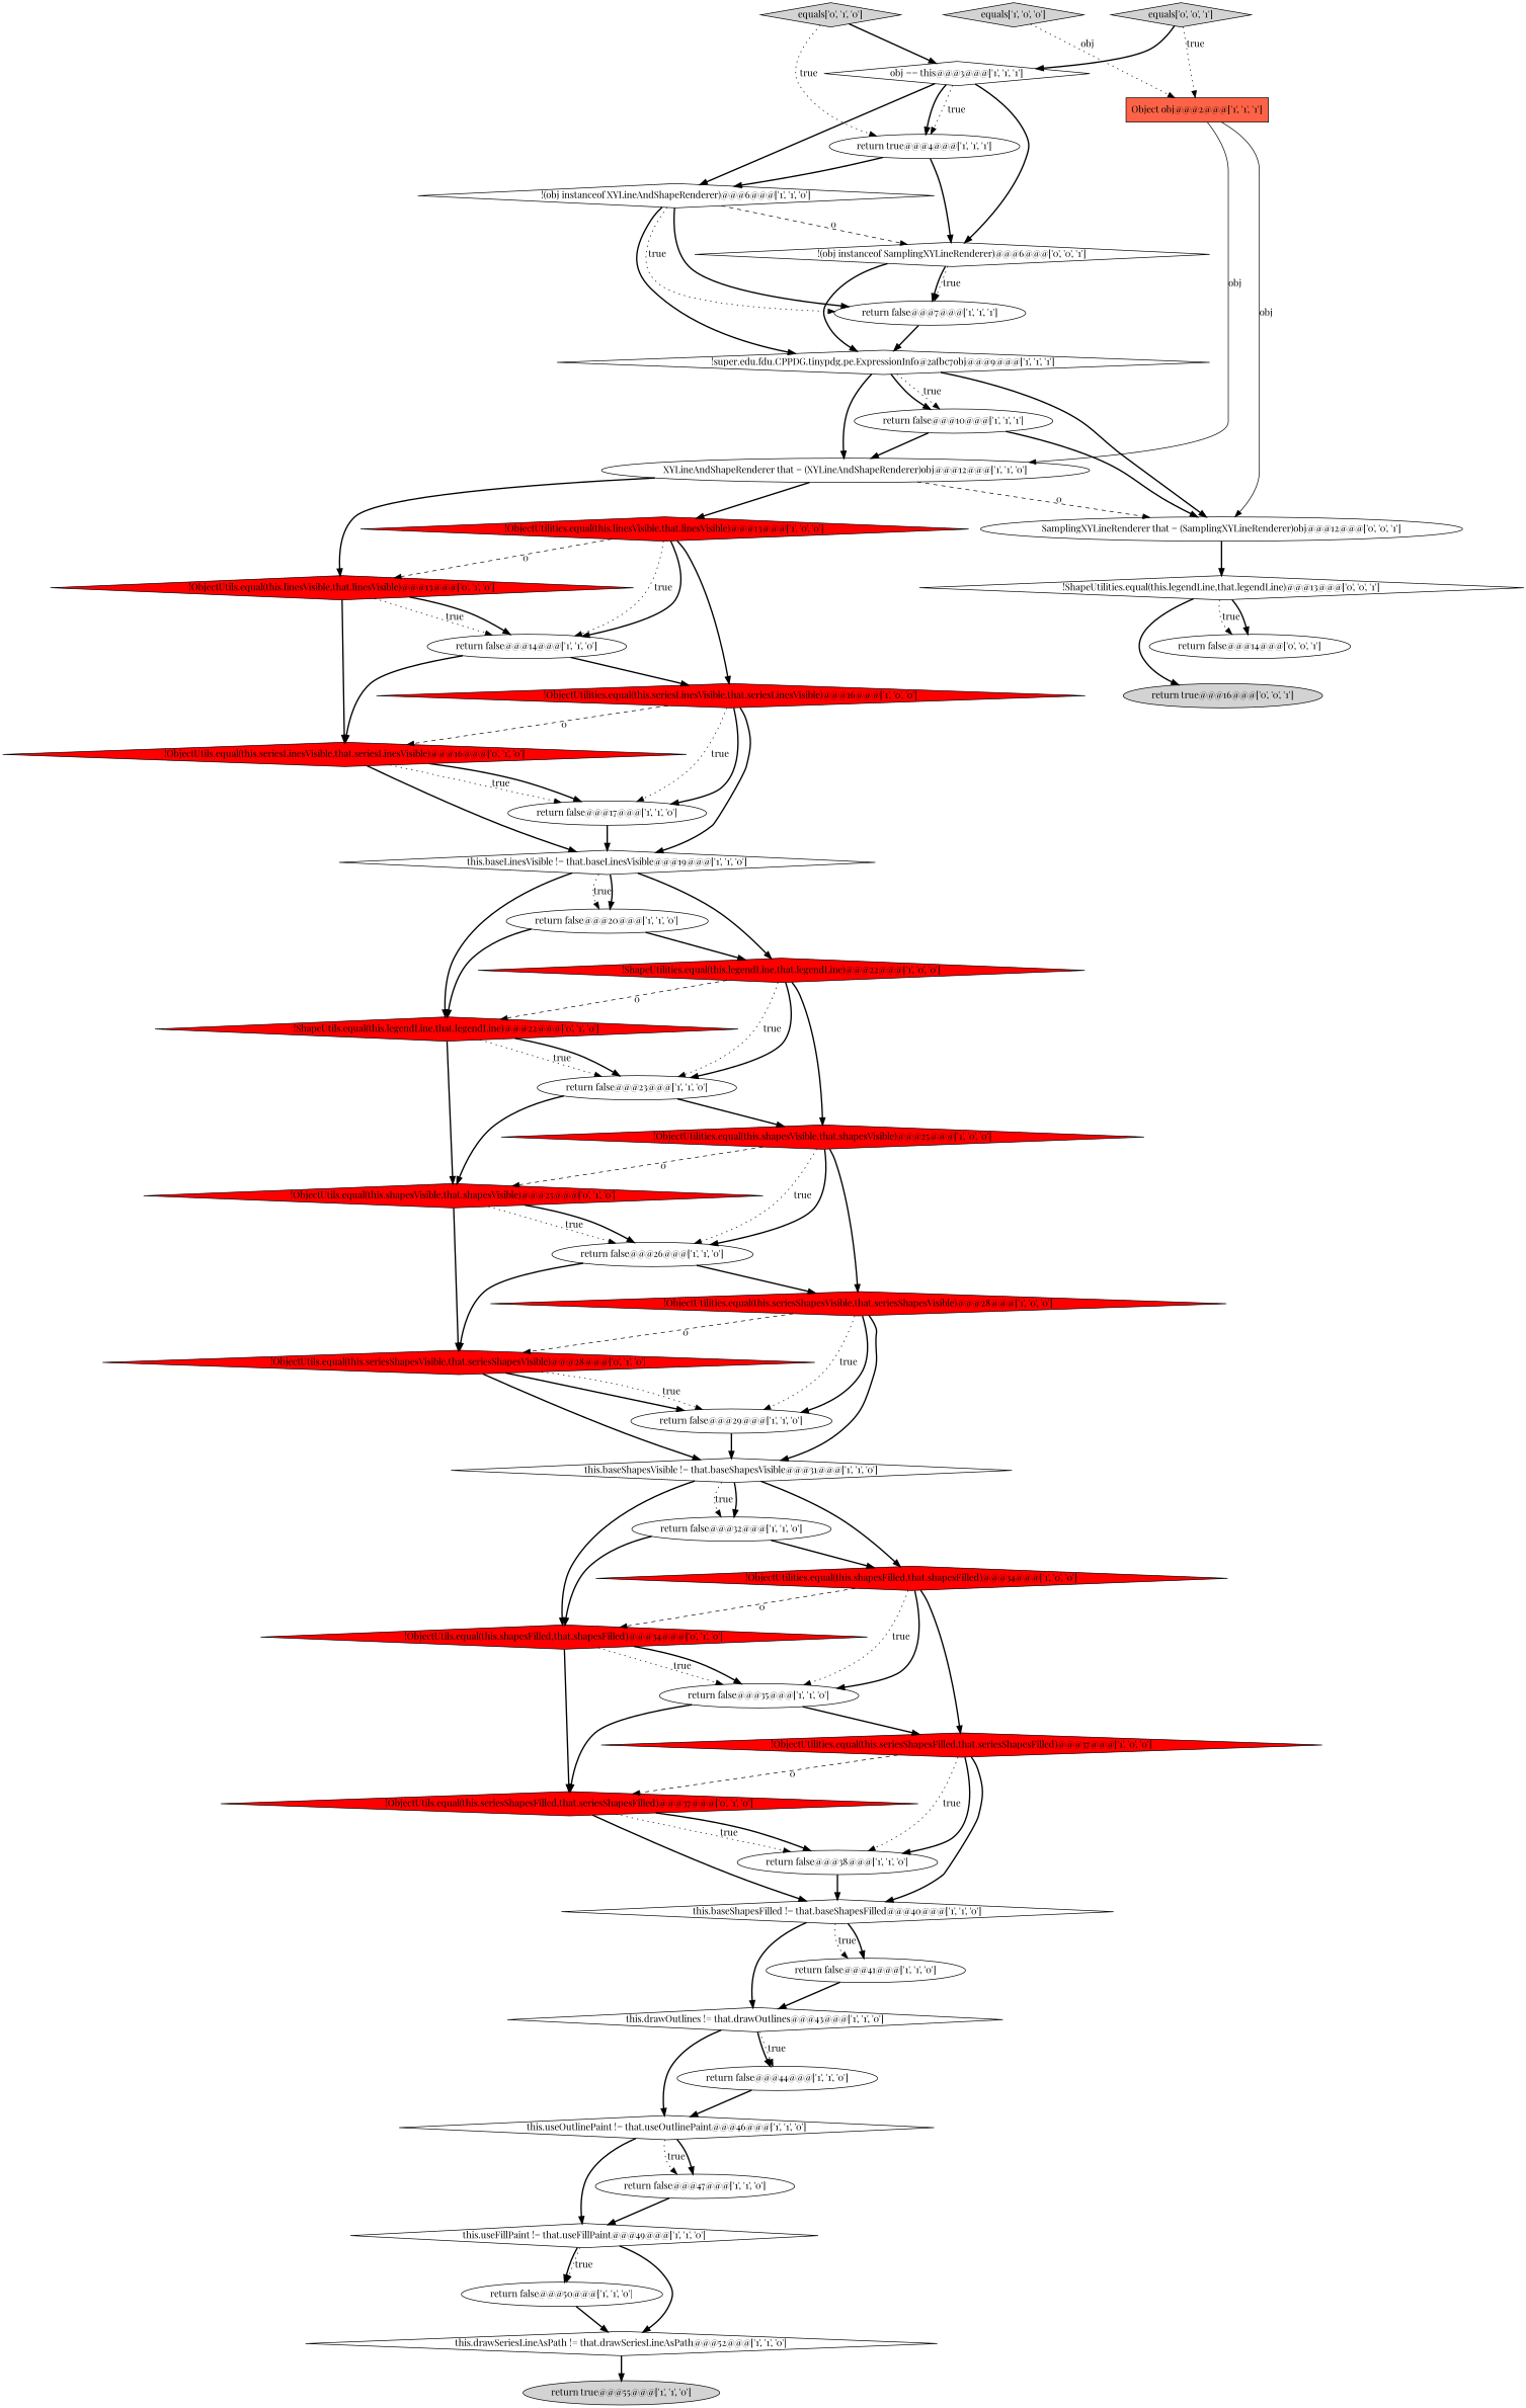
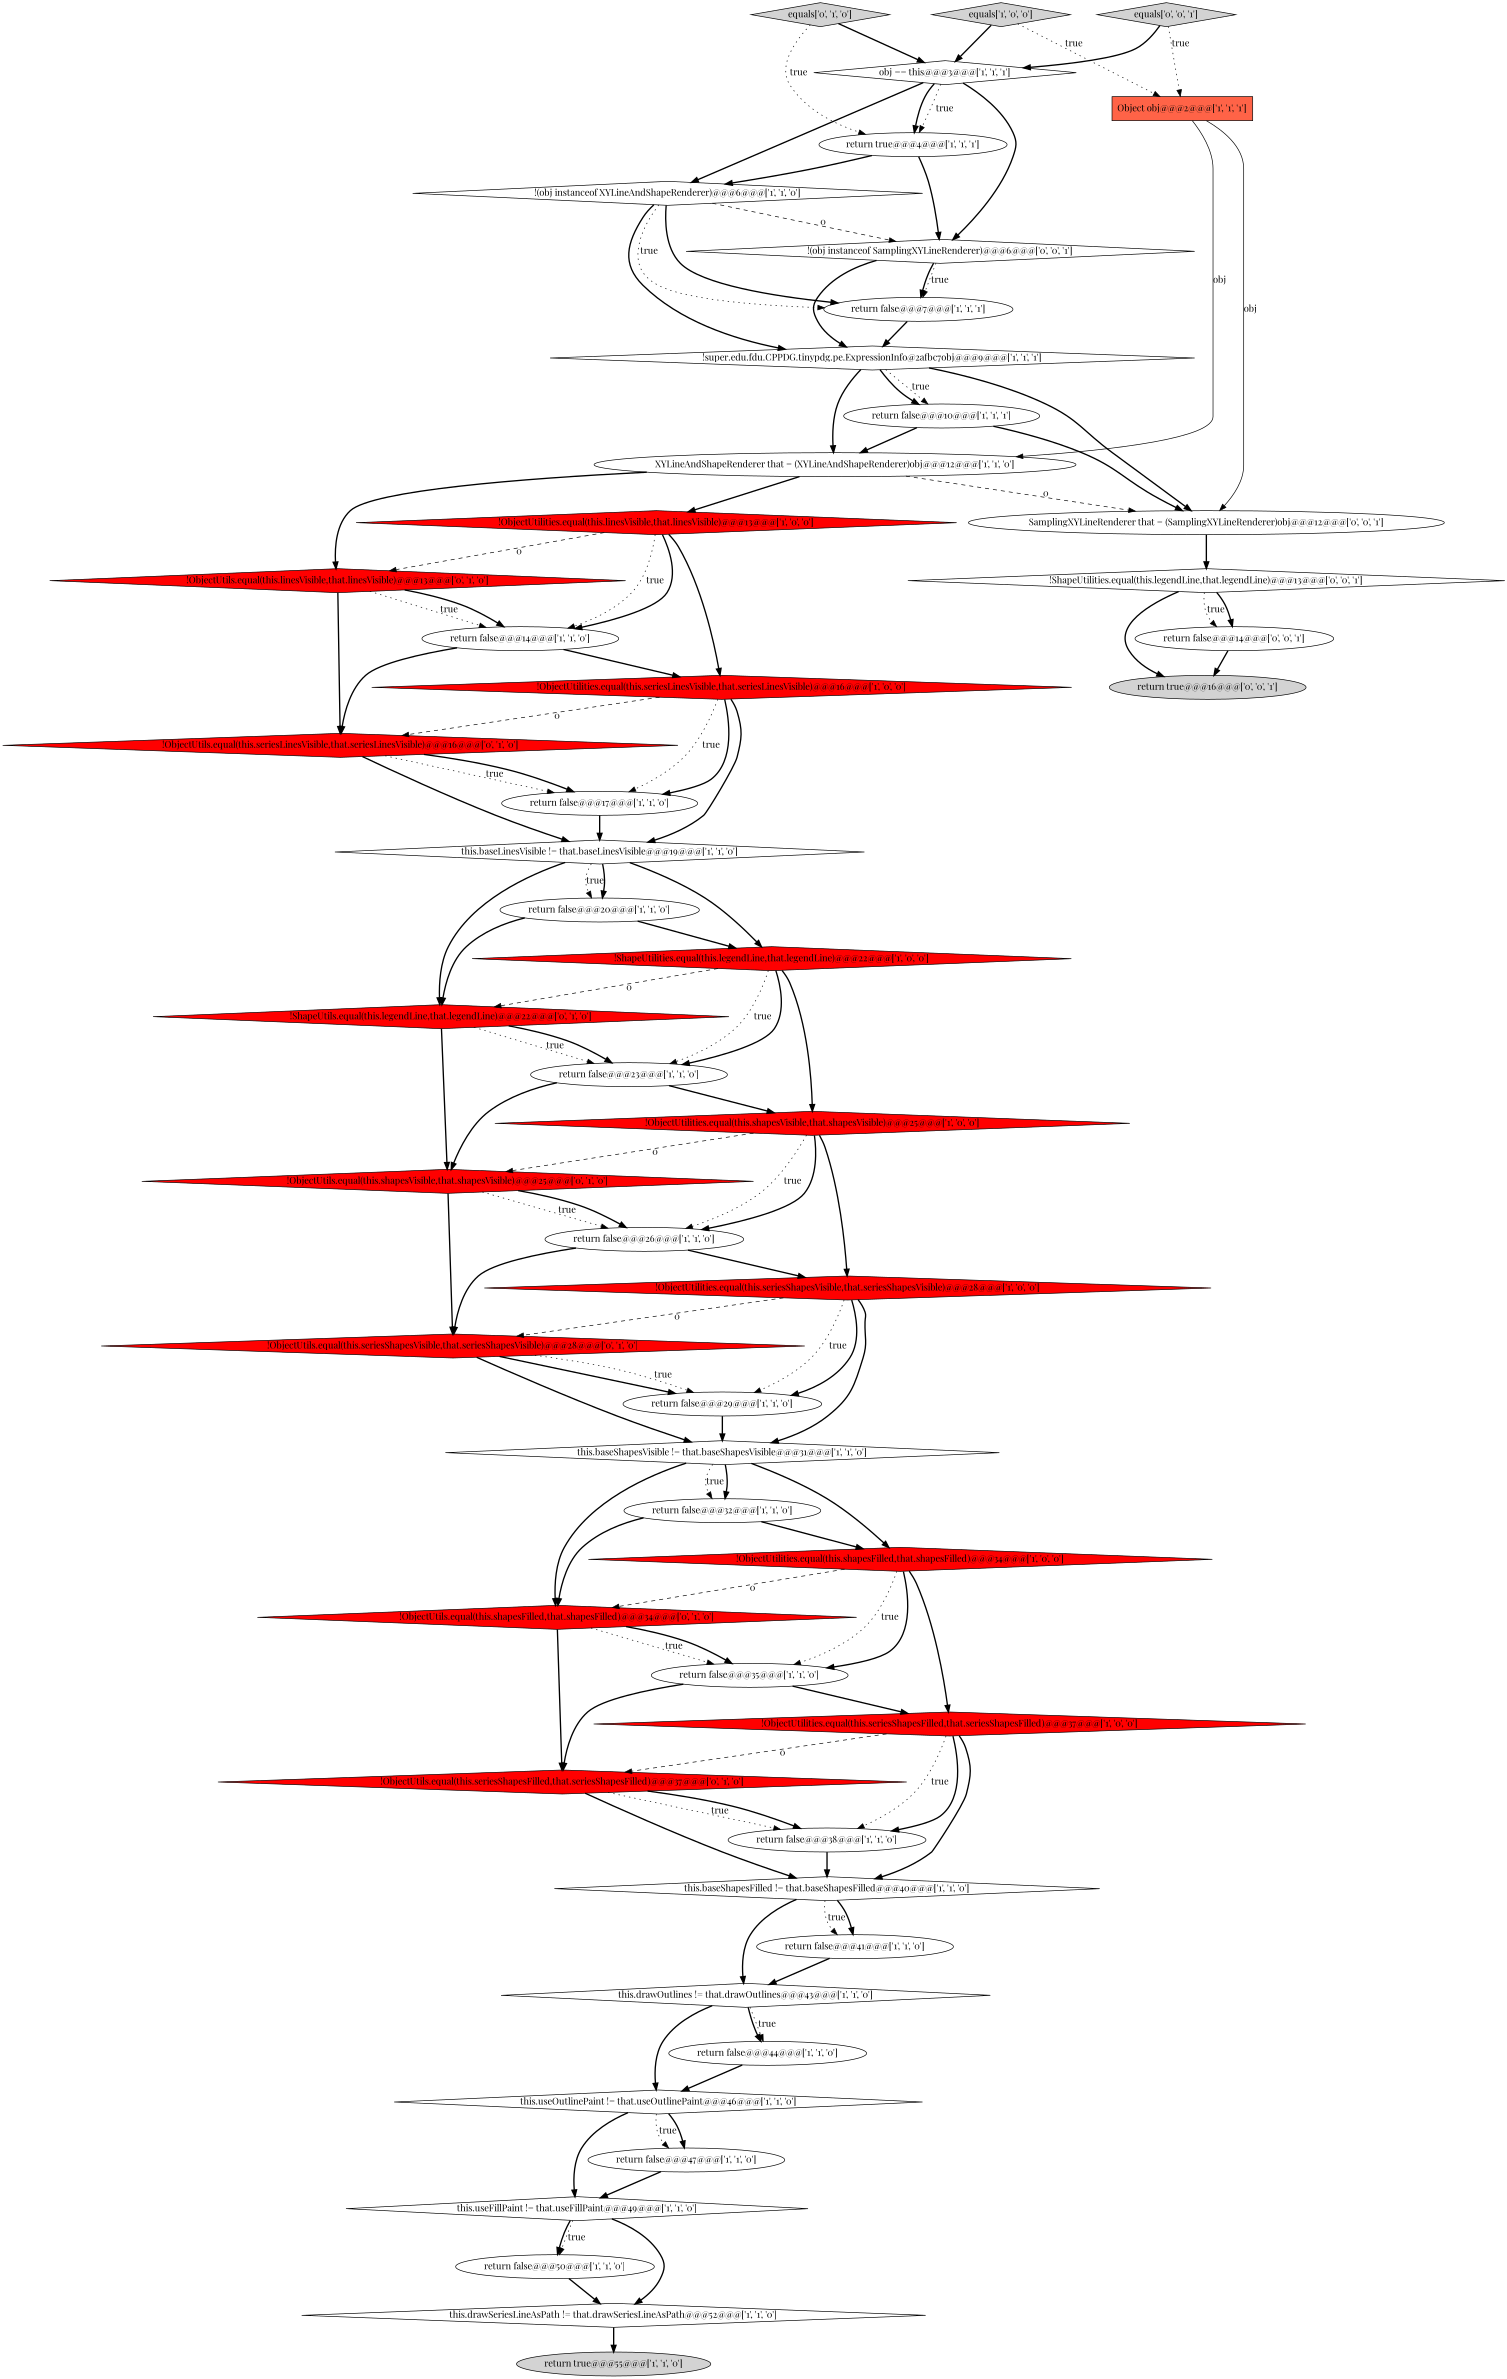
  digraph {
    fontname="Playfair Display"
    node [fillcolor=white fontname="Playfair Display" shape=diamond style=filled]
    edge [fontname="Playfair Display" style=bold]
    n1 [label="!ShapeUtilities.equal(this.legendLine,that.legendLine)@@@13@@@['0', '0', '1']"]
    n2 [fillcolor=lightgray label="return true@@@16@@@['0', '0', '1']" shape=ellipse]
    n3 [label="return false@@@14@@@['0', '0', '1']" shape=ellipse]
    n4 [label="return false@@@50@@@['1', '1', '0']" shape=ellipse]
    n5 [label="this.drawSeriesLineAsPath != that.drawSeriesLineAsPath@@@52@@@['1', '1', '0']"]
    n6 [fillcolor=lightgray label="return true@@@55@@@['1', '1', '0']" shape=ellipse]
    n7 [label="this.baseShapesVisible != that.baseShapesVisible@@@31@@@['1', '1', '0']"]
    n8 [label="return false@@@32@@@['1', '1', '0']" shape=ellipse]
    n9 [fillcolor=red label="!ObjectUtilities.equal(this.shapesFilled,that.shapesFilled)@@@34@@@['1', '0', '0']"]
    n10 [fillcolor=red label="!ObjectUtils.equal(this.shapesFilled,that.shapesFilled)@@@34@@@['0', '1', '0']"]
    n11 [fillcolor=red label="!ObjectUtilities.equal(this.seriesShapesFilled,that.seriesShapesFilled)@@@37@@@['1', '0', '0']"]
    n12 [label="return false@@@35@@@['1', '1', '0']" shape=ellipse]
    n13 [fillcolor=red label="!ObjectUtils.equal(this.seriesShapesFilled,that.seriesShapesFilled)@@@37@@@['0', '1', '0']"]
    n14 [fillcolor=red label="!ObjectUtilities.equal(this.seriesShapesVisible,that.seriesShapesVisible)@@@28@@@['1', '0', '0']"]
    n15 [fillcolor=red label="!ObjectUtils.equal(this.seriesShapesVisible,that.seriesShapesVisible)@@@28@@@['0', '1', '0']"]
    n16 [label="return false@@@29@@@['1', '1', '0']" shape=ellipse]
    n17 [label="return false@@@26@@@['1', '1', '0']" shape=ellipse]
    n18 [fillcolor=lightgray label="equals['1', '0', '0']"]
    n19 [label="obj == this@@@3@@@['1', '1', '1']"]
    n20 [fillcolor=tomato label="Object obj@@@2@@@['1', '1', '1']" shape=box]
    n21 [label="!(obj instanceof XYLineAndShapeRenderer)@@@6@@@['1', '1', '0']"]
    n22 [label="!(obj instanceof SamplingXYLineRenderer)@@@6@@@['0', '0', '1']"]
    n23 [label="return true@@@4@@@['1', '1', '1']" shape=ellipse]
    n24 [label="XYLineAndShapeRenderer that = (XYLineAndShapeRenderer)obj@@@12@@@['1', '1', '0']" shape=ellipse]
    n25 [label="SamplingXYLineRenderer that = (SamplingXYLineRenderer)obj@@@12@@@['0', '0', '1']" shape=ellipse]
    n26 [label="return false@@@38@@@['1', '1', '0']" shape=ellipse]
    n27 [label="this.baseShapesFilled != that.baseShapesFilled@@@40@@@['1', '1', '0']"]
    n28 [label="return false@@@41@@@['1', '1', '0']" shape=ellipse]
    n29 [label="this.drawOutlines != that.drawOutlines@@@43@@@['1', '1', '0']"]
    n30 [label="!super.edu.fdu.CPPDG.tinypdg.pe.ExpressionInfo@2afbc7obj@@@9@@@['1', '1', '1']"]
    n31 [label="return false@@@10@@@['1', '1', '1']" shape=ellipse]
    n32 [fillcolor=red label="!ObjectUtilities.equal(this.linesVisible,that.linesVisible)@@@13@@@['1', '0', '0']"]
    n33 [fillcolor=red label="!ObjectUtils.equal(this.linesVisible,that.linesVisible)@@@13@@@['0', '1', '0']"]
    n34 [label="return false@@@7@@@['1', '1', '1']" shape=ellipse]
    n35 [fillcolor=red label="!ShapeUtils.equal(this.legendLine,that.legendLine)@@@22@@@['0', '1', '0']"]
    n36 [label="return false@@@23@@@['1', '1', '0']" shape=ellipse]
    n37 [fillcolor=red label="!ObjectUtils.equal(this.shapesVisible,that.shapesVisible)@@@25@@@['0', '1', '0']"]
    n38 [fillcolor=red label="!ObjectUtilities.equal(this.shapesVisible,that.shapesVisible)@@@25@@@['1', '0', '0']"]
    n39 [fillcolor=lightgray label="equals['0', '0', '1']"]
    n40 [fillcolor=red label="!ObjectUtilities.equal(this.seriesLinesVisible,that.seriesLinesVisible)@@@16@@@['1', '0', '0']"]
    n41 [label="return false@@@14@@@['1', '1', '0']" shape=ellipse]
    n42 [fillcolor=red label="!ObjectUtils.equal(this.seriesLinesVisible,that.seriesLinesVisible)@@@16@@@['0', '1', '0']"]
    n43 [label="this.useFillPaint != that.useFillPaint@@@49@@@['1', '1', '0']"]
    n44 [label="return false@@@44@@@['1', '1', '0']" shape=ellipse]
    n45 [label="this.useOutlinePaint != that.useOutlinePaint@@@46@@@['1', '1', '0']"]
    n46 [label="return false@@@17@@@['1', '1', '0']" shape=ellipse]
    n47 [label="this.baseLinesVisible != that.baseLinesVisible@@@19@@@['1', '1', '0']"]
    n48 [label="return false@@@47@@@['1', '1', '0']" shape=ellipse]
    n49 [label="return false@@@20@@@['1', '1', '0']" shape=ellipse]
    n50 [fillcolor=red label="!ShapeUtilities.equal(this.legendLine,that.legendLine)@@@22@@@['1', '0', '0']"]
    n51 [fillcolor=lightgray label="equals['0', '1', '0']"]
    n1 -> n2
    n1 -> n3 [label=true style=dotted]
    n1 -> n3
+   n3 -> n2
    n4 -> n5
    n5 -> n6
    n7 -> n8
    n7 -> n8 [label=true style=dotted]
    n7 -> n9
    n7 -> n10
    n8 -> n9
    n8 -> n10
    n9 -> n10 [label=0 style=dashed]
    n9 -> n11
    n9 -> n12
    n9 -> n12 [label=true style=dotted]
    n10 -> n12 [label=true style=dotted]
    n10 -> n12
    n10 -> n13
    n11 -> n13 [label=0 style=dashed]
    n11 -> n26
    n11 -> n26 [label=true style=dotted]
    n11 -> n27
    n12 -> n11
    n12 -> n13
    n13 -> n26 [label=true style=dotted]
    n13 -> n26
    n13 -> n27
    n14 -> n7
    n14 -> n15 [label=0 style=dashed]
    n14 -> n16 [label=true style=dotted]
    n14 -> n16
    n15 -> n7
    n15 -> n16 [label=true style=dotted]
    n15 -> n16
    n16 -> n7
    n17 -> n14
    n17 -> n15
-   n18 -> n20 [label=obj style=dotted]
+   n18 -> n19
+   n18 -> n20 [label=true style=dotted]
    n19 -> n21
    n19 -> n22
    n19 -> n23 [label=true style=dotted]
    n19 -> n23
    n20 -> n24 [label=obj style=solid]
    n20 -> n25 [label=obj style=solid]
    n21 -> n22 [label=0 style=dashed]
    n21 -> n30
    n21 -> n34 [label=true style=dotted]
    n21 -> n34
    n22 -> n30
    n22 -> n34 [label=true style=dotted]
    n22 -> n34
    n23 -> n21
    n23 -> n22
    n24 -> n25 [label=0 style=dashed]
    n24 -> n32
    n24 -> n33
    n25 -> n1
    n26 -> n27
    n27 -> n28 [label=true style=dotted]
    n27 -> n28
    n27 -> n29
    n28 -> n29
    n29 -> n44
    n29 -> n44 [label=true style=dotted]
    n29 -> n45
    n30 -> n24
    n30 -> n25
    n30 -> n31 [label=true style=dotted]
    n30 -> n31
    n31 -> n24
    n31 -> n25
    n32 -> n33 [label=0 style=dashed]
    n32 -> n40
    n32 -> n41 [label=true style=dotted]
    n32 -> n41
    n33 -> n41 [label=true style=dotted]
    n33 -> n41
    n33 -> n42
    n34 -> n30
    n35 -> n36 [label=true style=dotted]
    n35 -> n36
    n35 -> n37
    n36 -> n37
    n36 -> n38
    n37 -> n15
    n37 -> n17 [label=true style=dotted]
    n37 -> n17
    n38 -> n14
    n38 -> n17 [label=true style=dotted]
    n38 -> n17
    n38 -> n37 [label=0 style=dashed]
    n39 -> n19
    n39 -> n20 [label=true style=dotted]
    n40 -> n42 [label=0 style=dashed]
    n40 -> n46
    n40 -> n46 [label=true style=dotted]
    n40 -> n47
    n41 -> n40
    n41 -> n42
    n42 -> n46 [label=true style=dotted]
    n42 -> n46
    n42 -> n47
    n43 -> n4
    n43 -> n4 [label=true style=dotted]
    n43 -> n5
    n44 -> n45
    n45 -> n43
    n45 -> n48 [label=true style=dotted]
    n45 -> n48
    n46 -> n47
    n47 -> n35
    n47 -> n49 [label=true style=dotted]
    n47 -> n49
    n47 -> n50
    n48 -> n43
    n49 -> n35
    n49 -> n50
    n50 -> n35 [label=0 style=dashed]
    n50 -> n36 [label=true style=dotted]
    n50 -> n36
    n50 -> n38
    n51 -> n19
    n51 -> n23 [label=true style=dotted]
  }
